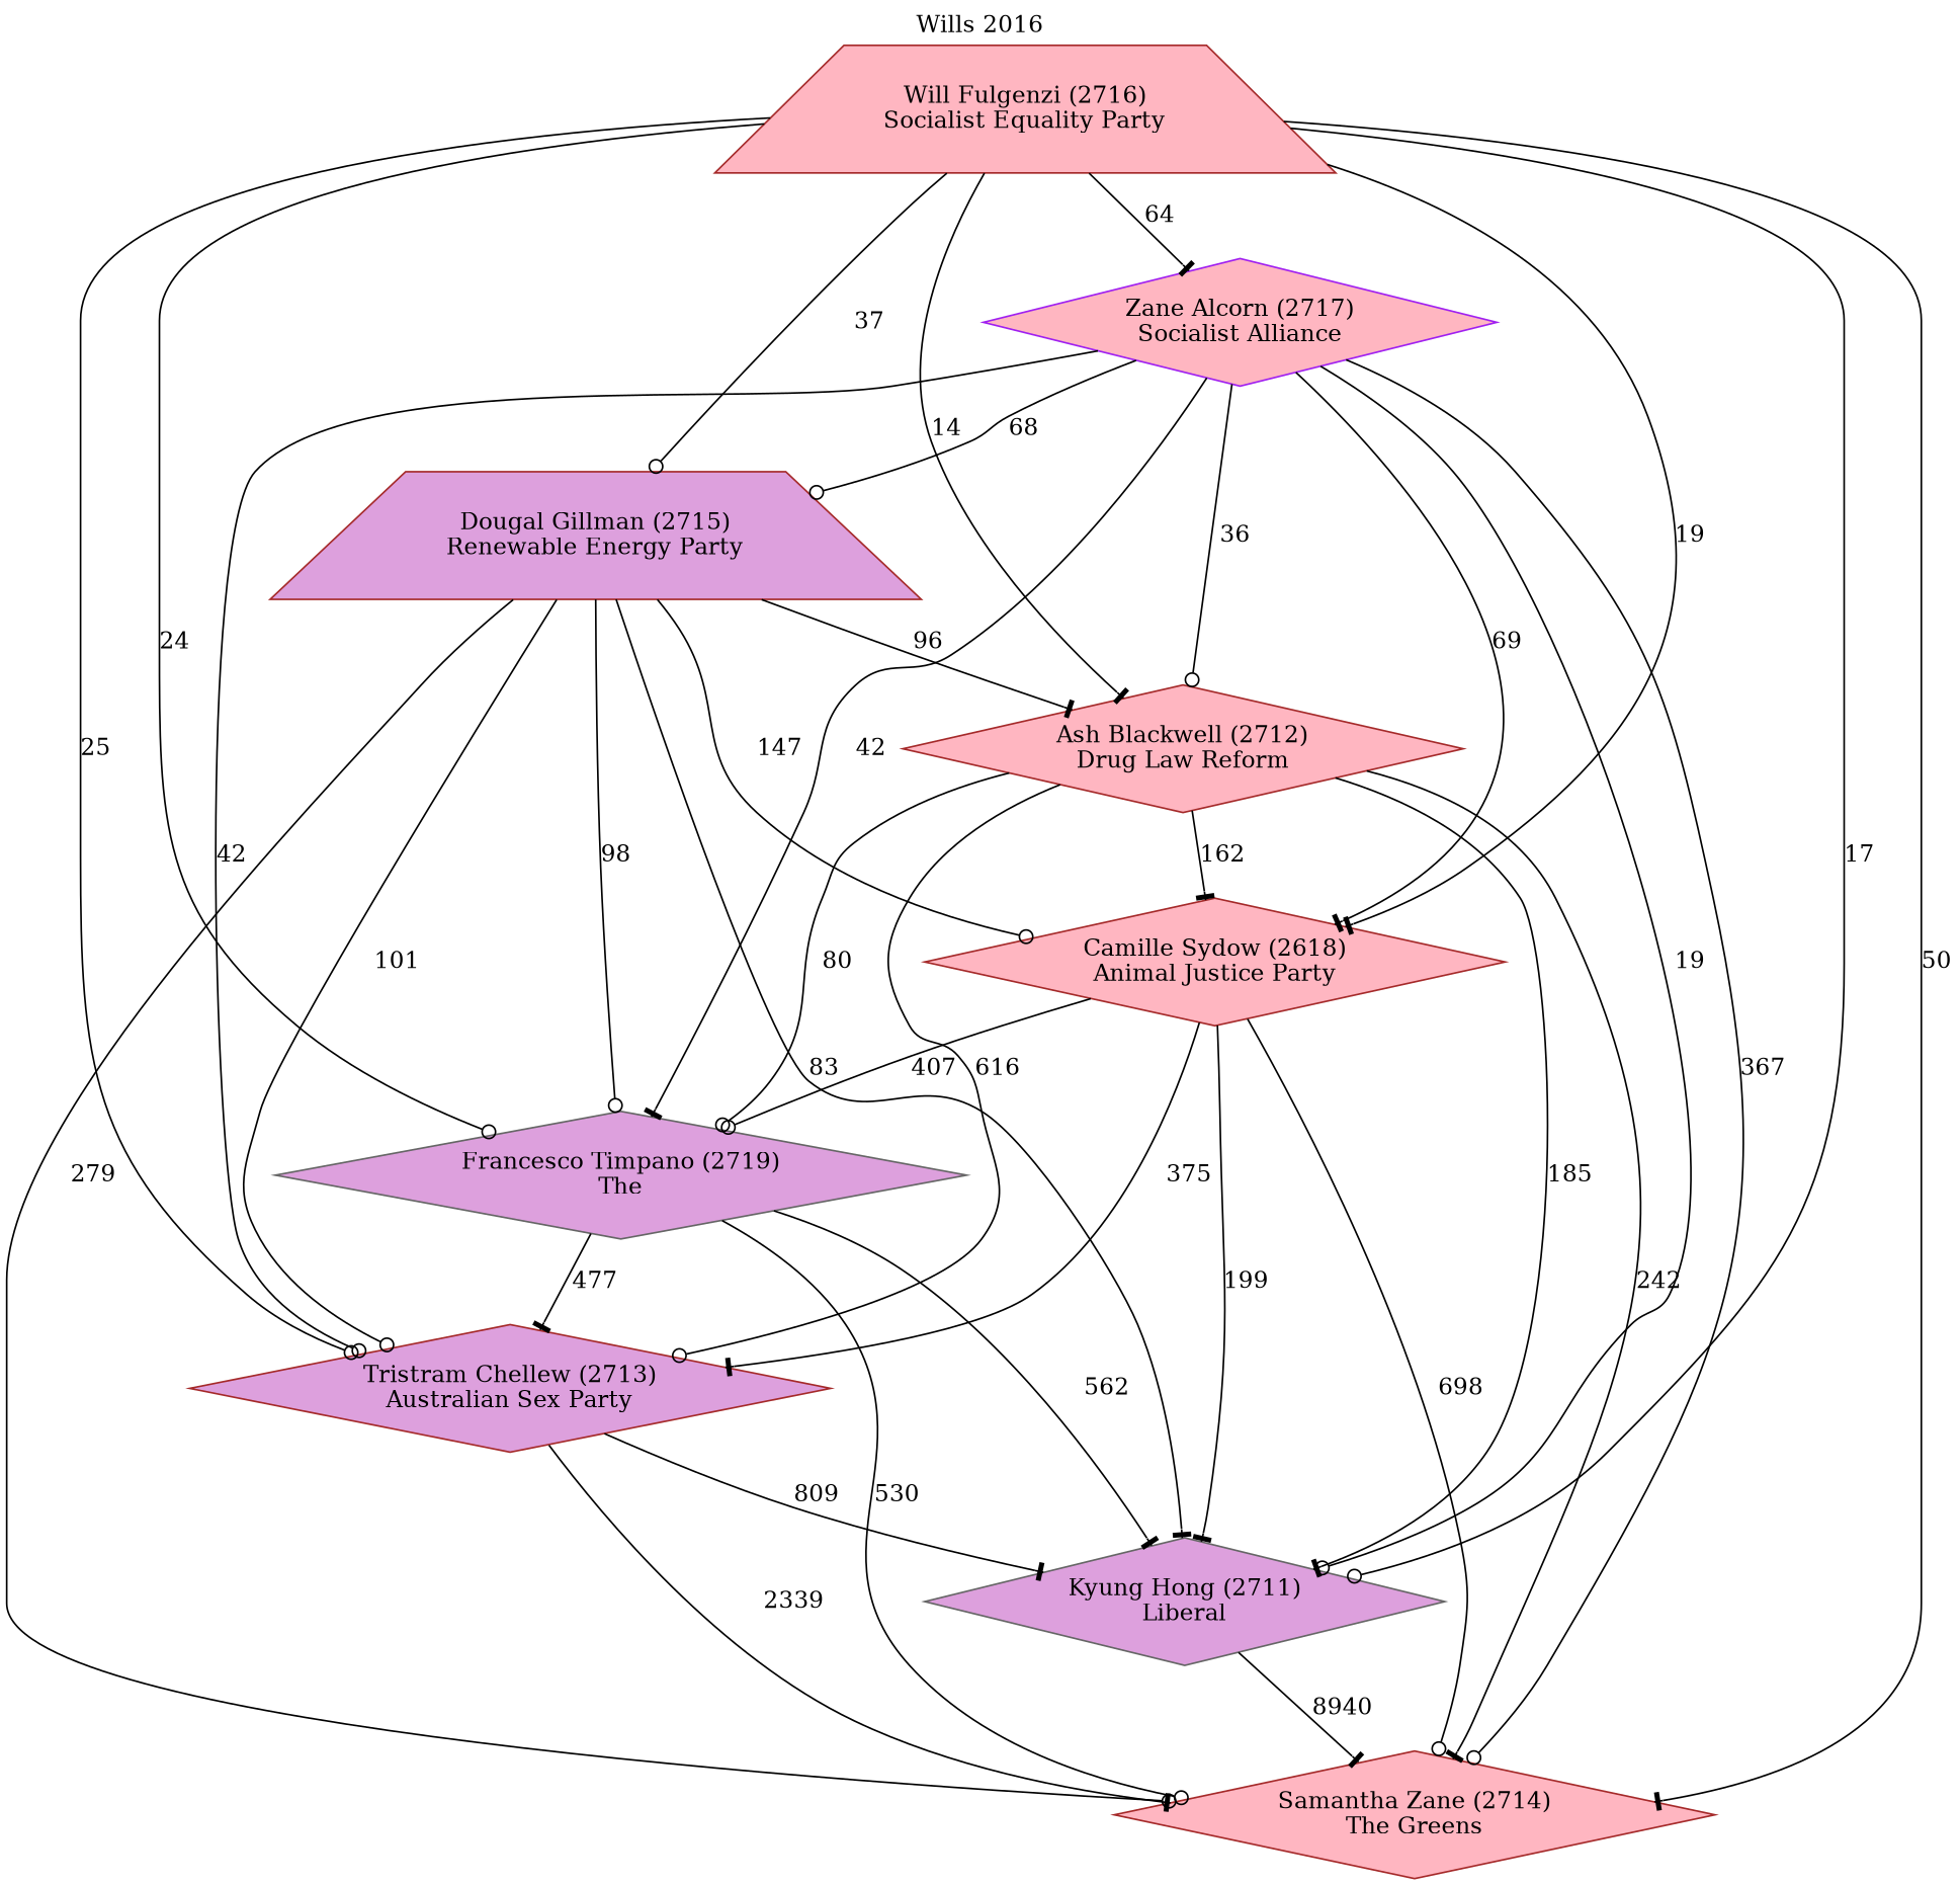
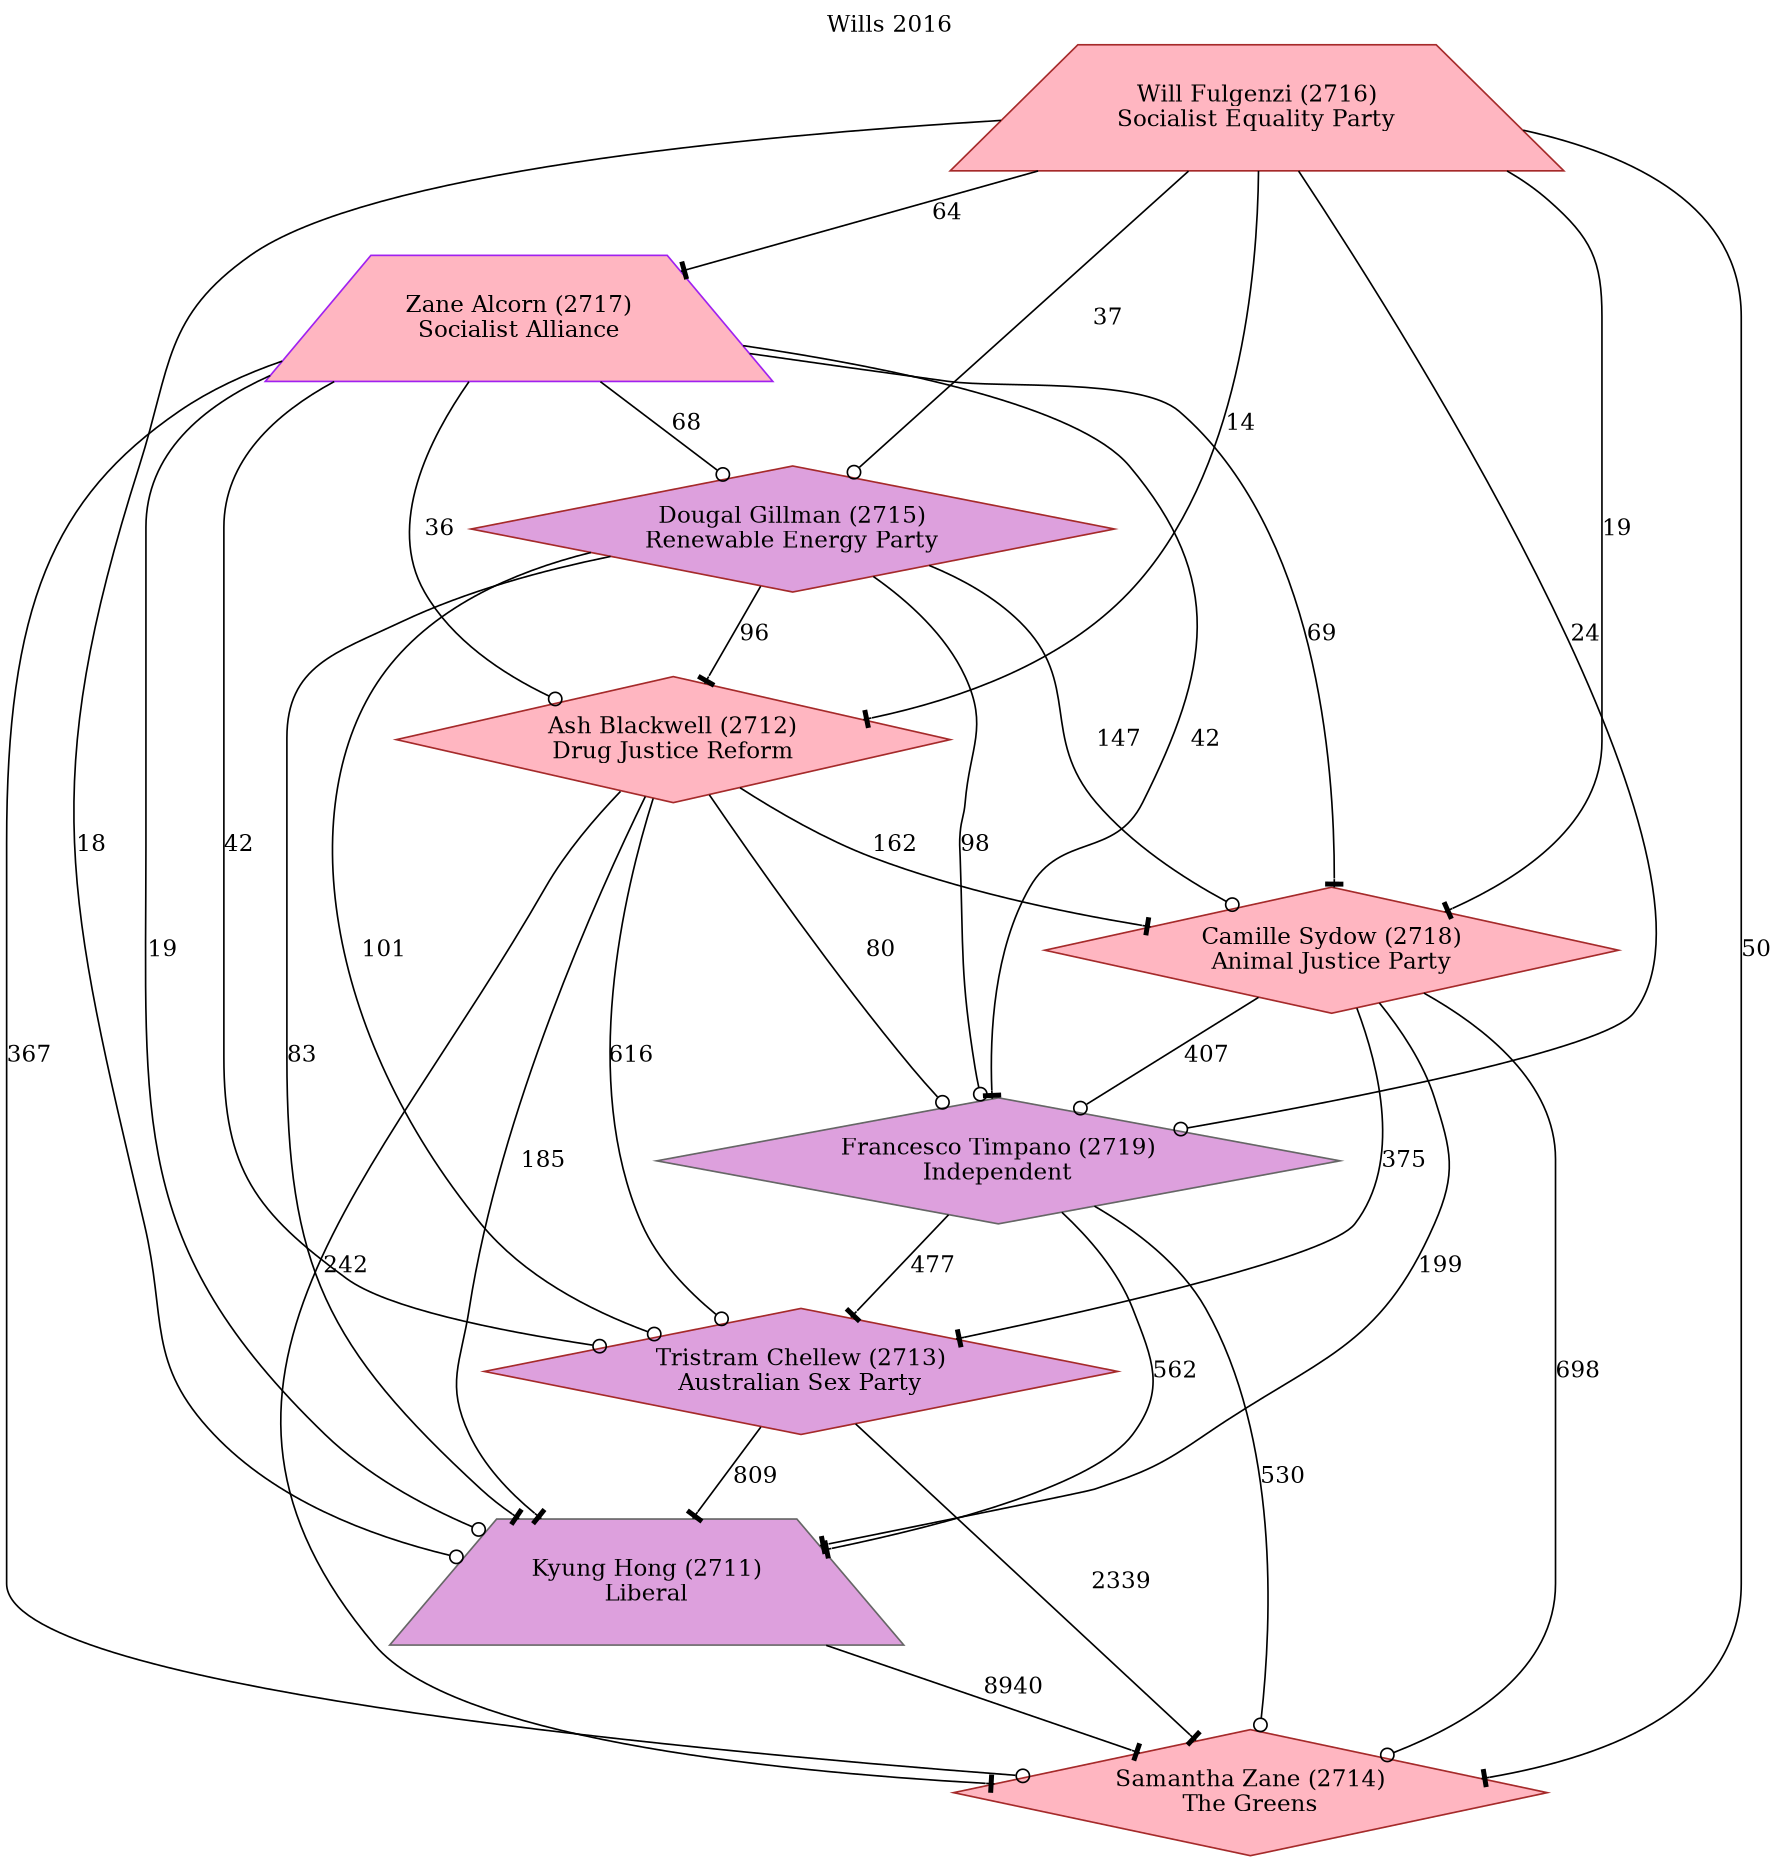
  digraph {
    label="Wills 2016"
    labelloc=t
    mclimit=10
    node [color=brown fillcolor=lightpink shape=diamond style=filled]
    edge [arrowhead=tee]
-   n1 [color=gray40 fillcolor=plum label="Francesco Timpano (2719)\nThe"]
-   n2 [color=gray40 fillcolor=plum label="Kyung Hong (2711)\nLiberal"]
+   n1 [color=gray40 fillcolor=plum label="Francesco Timpano (2719)\nIndependent"]
+   n2 [color=gray40 fillcolor=plum label="Kyung Hong (2711)\nLiberal" shape=trapezium]
    n3 [label="Samantha Zane (2714)\nThe Greens"]
    n4 [fillcolor=plum label="Tristram Chellew (2713)\nAustralian Sex Party"]
-   n5 [label="Ash Blackwell (2712)\nDrug Law Reform"]
-   n6 [label="Camille Sydow (2618)\nAnimal Justice Party"]
-   n7 [color=purple label="Zane Alcorn (2717)\nSocialist Alliance"]
-   n8 [fillcolor=plum label="Dougal Gillman (2715)\nRenewable Energy Party" shape=trapezium]
+   n5 [label="Ash Blackwell (2712)\nDrug Justice Reform"]
+   n6 [label="Camille Sydow (2718)\nAnimal Justice Party"]
+   n7 [color=purple label="Zane Alcorn (2717)\nSocialist Alliance" shape=trapezium]
+   n8 [fillcolor=plum label="Dougal Gillman (2715)\nRenewable Energy Party"]
    n9 [label="Will Fulgenzi (2716)\nSocialist Equality Party" shape=trapezium]
    n1 -> n2 [label=562]
    n1 -> n3 [arrowhead=odot label=530]
    n1 -> n4 [label=477]
    n2 -> n3 [label=8940]
    n4 -> n2 [label=809]
    n4 -> n3 [label=2339]
    n5 -> n1 [arrowhead=odot label=80]
    n5 -> n2 [label=185]
    n5 -> n3 [label=242]
    n5 -> n4 [arrowhead=odot label=616]
    n5 -> n6 [label=162]
    n6 -> n1 [arrowhead=odot label=407]
    n6 -> n2 [label=199]
    n6 -> n3 [arrowhead=odot label=698]
    n6 -> n4 [label=375]
    n7 -> n1 [label=42]
    n7 -> n2 [arrowhead=odot label=19]
    n7 -> n3 [arrowhead=odot label=367]
    n7 -> n4 [arrowhead=odot label=42]
    n7 -> n5 [arrowhead=odot label=36]
    n7 -> n6 [label=69]
    n7 -> n8 [arrowhead=odot label=68]
    n8 -> n1 [arrowhead=odot label=98]
    n8 -> n2 [label=83]
-   n8 -> n3 [arrowhead=odot label=279]
    n8 -> n4 [arrowhead=odot label=101]
    n8 -> n5 [label=96]
    n8 -> n6 [arrowhead=odot label=147]
    n9 -> n1 [arrowhead=odot label=24]
-   n9 -> n2 [arrowhead=odot label=17]
+   n9 -> n2 [arrowhead=odot label=18]
    n9 -> n3 [label=50]
-   n9 -> n4 [arrowhead=odot label=25]
    n9 -> n5 [label=14]
    n9 -> n6 [label=19]
    n9 -> n7 [label=64]
    n9 -> n8 [arrowhead=odot label=37]
  }
